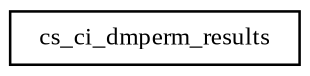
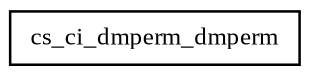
  digraph {
    rankdir=LR
    fontname="Liberation Serif"
-   n1 [color=black fillcolor=white fontname="Liberation Serif" fontsize=10 height=0.2 label=cs_ci_dmperm_results shape=record style=filled width=0.4]
+   n1 [color=black fillcolor=white fontname="Liberation Serif" fontsize=10 height=0.2 label=cs_ci_dmperm_dmperm shape=record style=filled width=0.4]
  }
